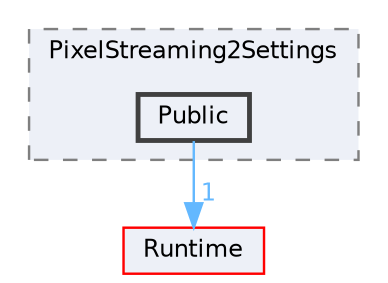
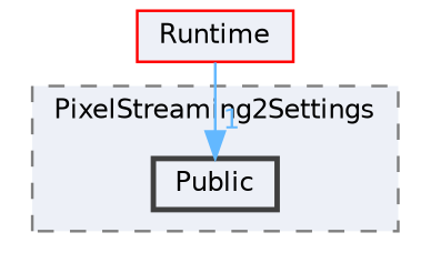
  digraph {
    compound=true
    node [fillcolor="#edf0f7" fontname=Helvetica fontsize=10 shape=box]
    n1 [color=grey25 height=0.2 label=Public style="filled,bold" width=0.4]
    n2 [color=red height=0.2 label=Runtime style=filled width=0.4]
    subgraph cluster_1 {
      bgcolor="#edf0f7"
      fontname=Helvetica
      fontsize=10
      label=PixelStreaming2Settings
      pencolor=grey50
      style="filled,dashed"
      n1
    }
-   n1 -> n2 [color=steelblue1 fontcolor=steelblue1 fontname=Helvetica fontsize=10 headlabel=1 labeldistance=1.5 labelfontname=Helvetica labelfontsize=10]
+   n2 -> n1 [color=steelblue1 fontcolor=steelblue1 fontname=Helvetica fontsize=10 headlabel=1 labeldistance=1.5 labelfontname=Helvetica labelfontsize=10]
  }
